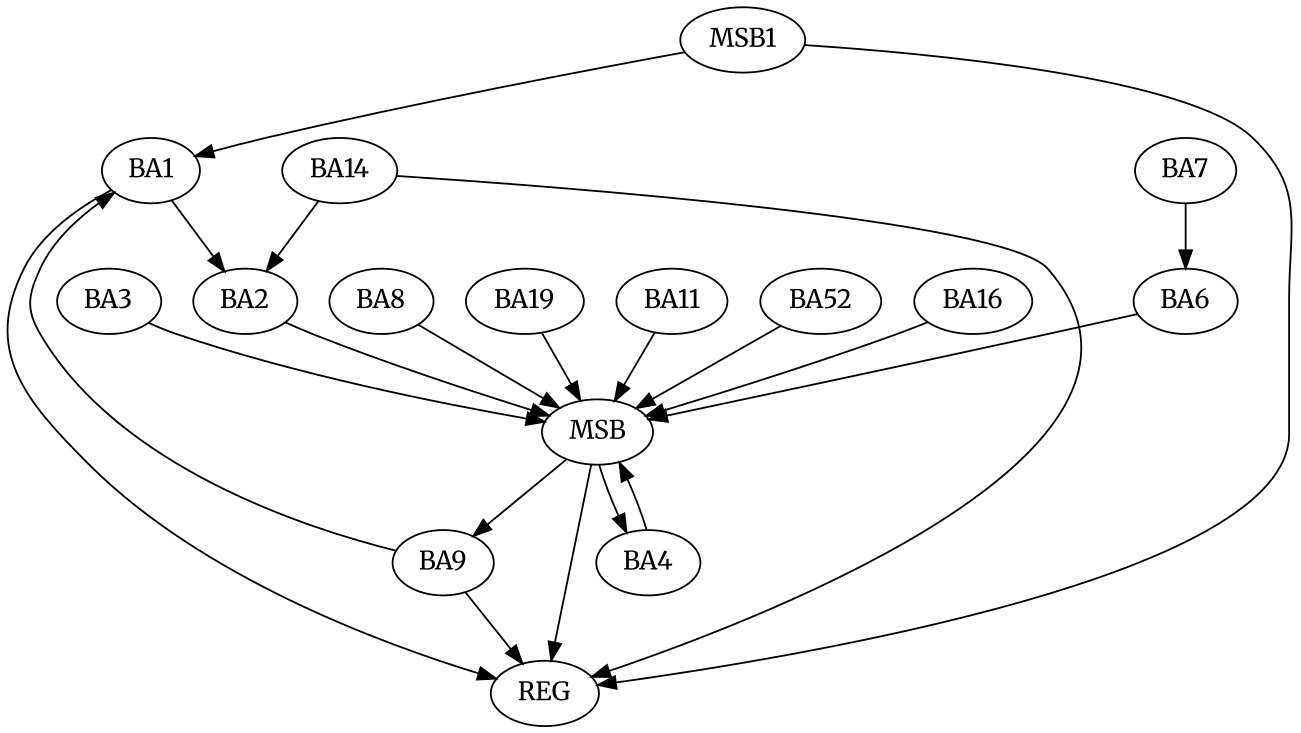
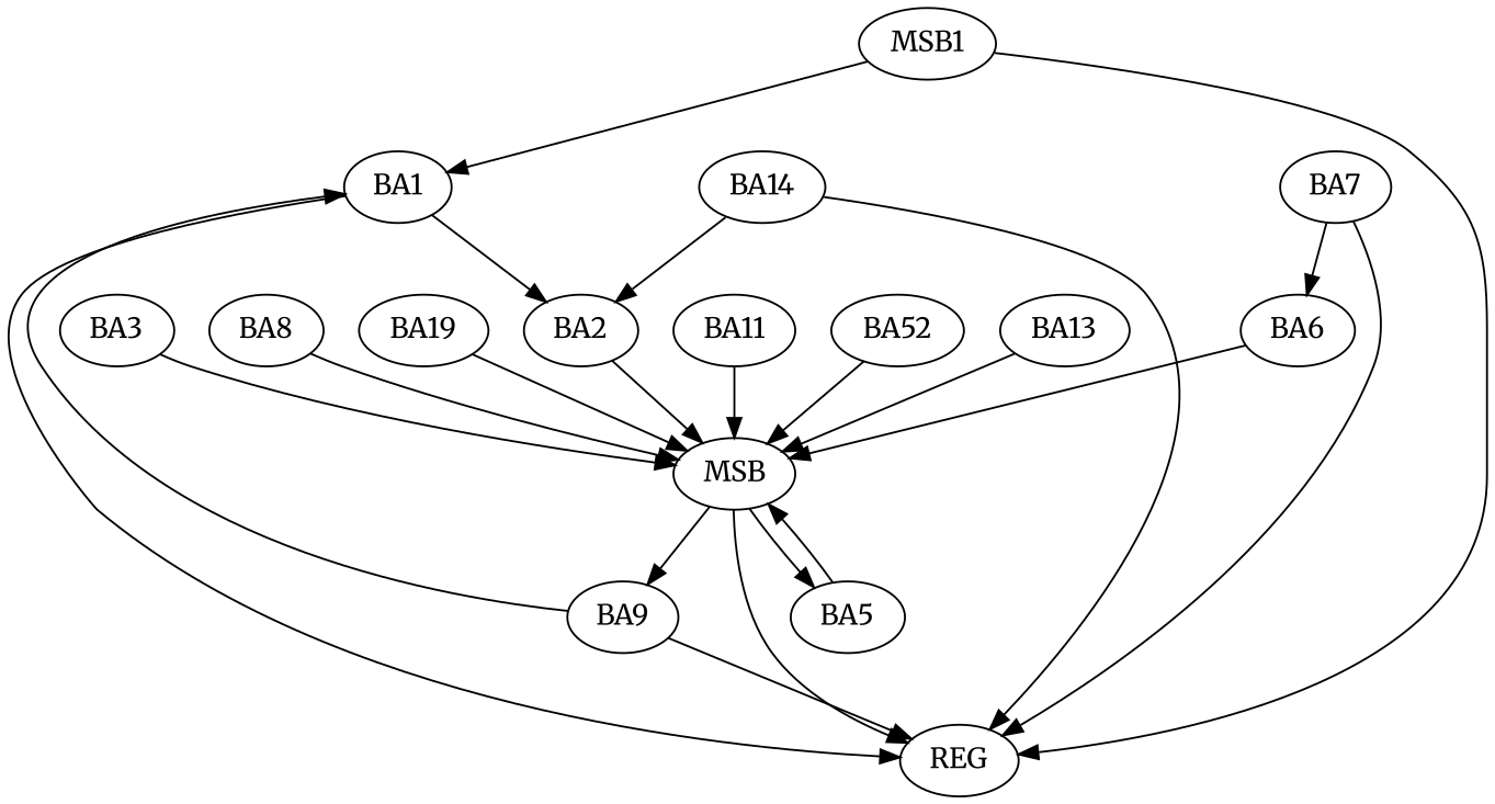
  strict digraph {
    fontname=Merriweather
    node [fontname=Merriweather]
    edge [fontname=Merriweather]
    n1 [label=BA1]
    n2 [label=BA2]
    n3 [label=REG]
    n4 [label=MSB]
-   n5 [label=BA4]
+   n5 [label=BA5]
    n6 [label=BA9]
    n7 [label=BA3]
    n8 [label=BA6]
    n9 [label=BA7]
    n10 [label=BA8]
    n11 [label=BA19]
    n12 [label=BA11]
    n13 [label=BA52]
-   n14 [label=BA16]
+   n14 [label=BA13]
    n15 [label=BA14]
    n16 [label=MSB1]
    n1 -> n2
    n1 -> n3
    n2 -> n4
    n4 -> n3
    n4 -> n5
    n4 -> n6
    n5 -> n4
    n6 -> n1
    n6 -> n3
    n7 -> n4
    n8 -> n4
+   n9 -> n3
    n9 -> n8
    n10 -> n4
    n11 -> n4
    n12 -> n4
    n13 -> n4
    n14 -> n4
    n15 -> n2
    n15 -> n3
    n16 -> n1
    n16 -> n3
  }
